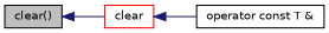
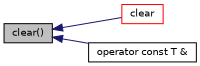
  digraph {
    rankdir=LR
    node [color=black fontname=Helvetica fontsize=10 shape=record]
    edge [color=midnightblue dir=back fontname=Helvetica fontsize=10 labelfontname=Helvetica labelfontsize=10 style=solid]
    n1 [fillcolor=grey75 fontcolor=black height=0.2 label="clear()" style=filled width=0.4]
    n2 [color=red height=0.2 label=clear width=0.4]
    n3 [height=0.2 label="operator const T &" width=0.4]
    n1 -> n2
-   n2 -> n3
+   n1 -> n3
  }
